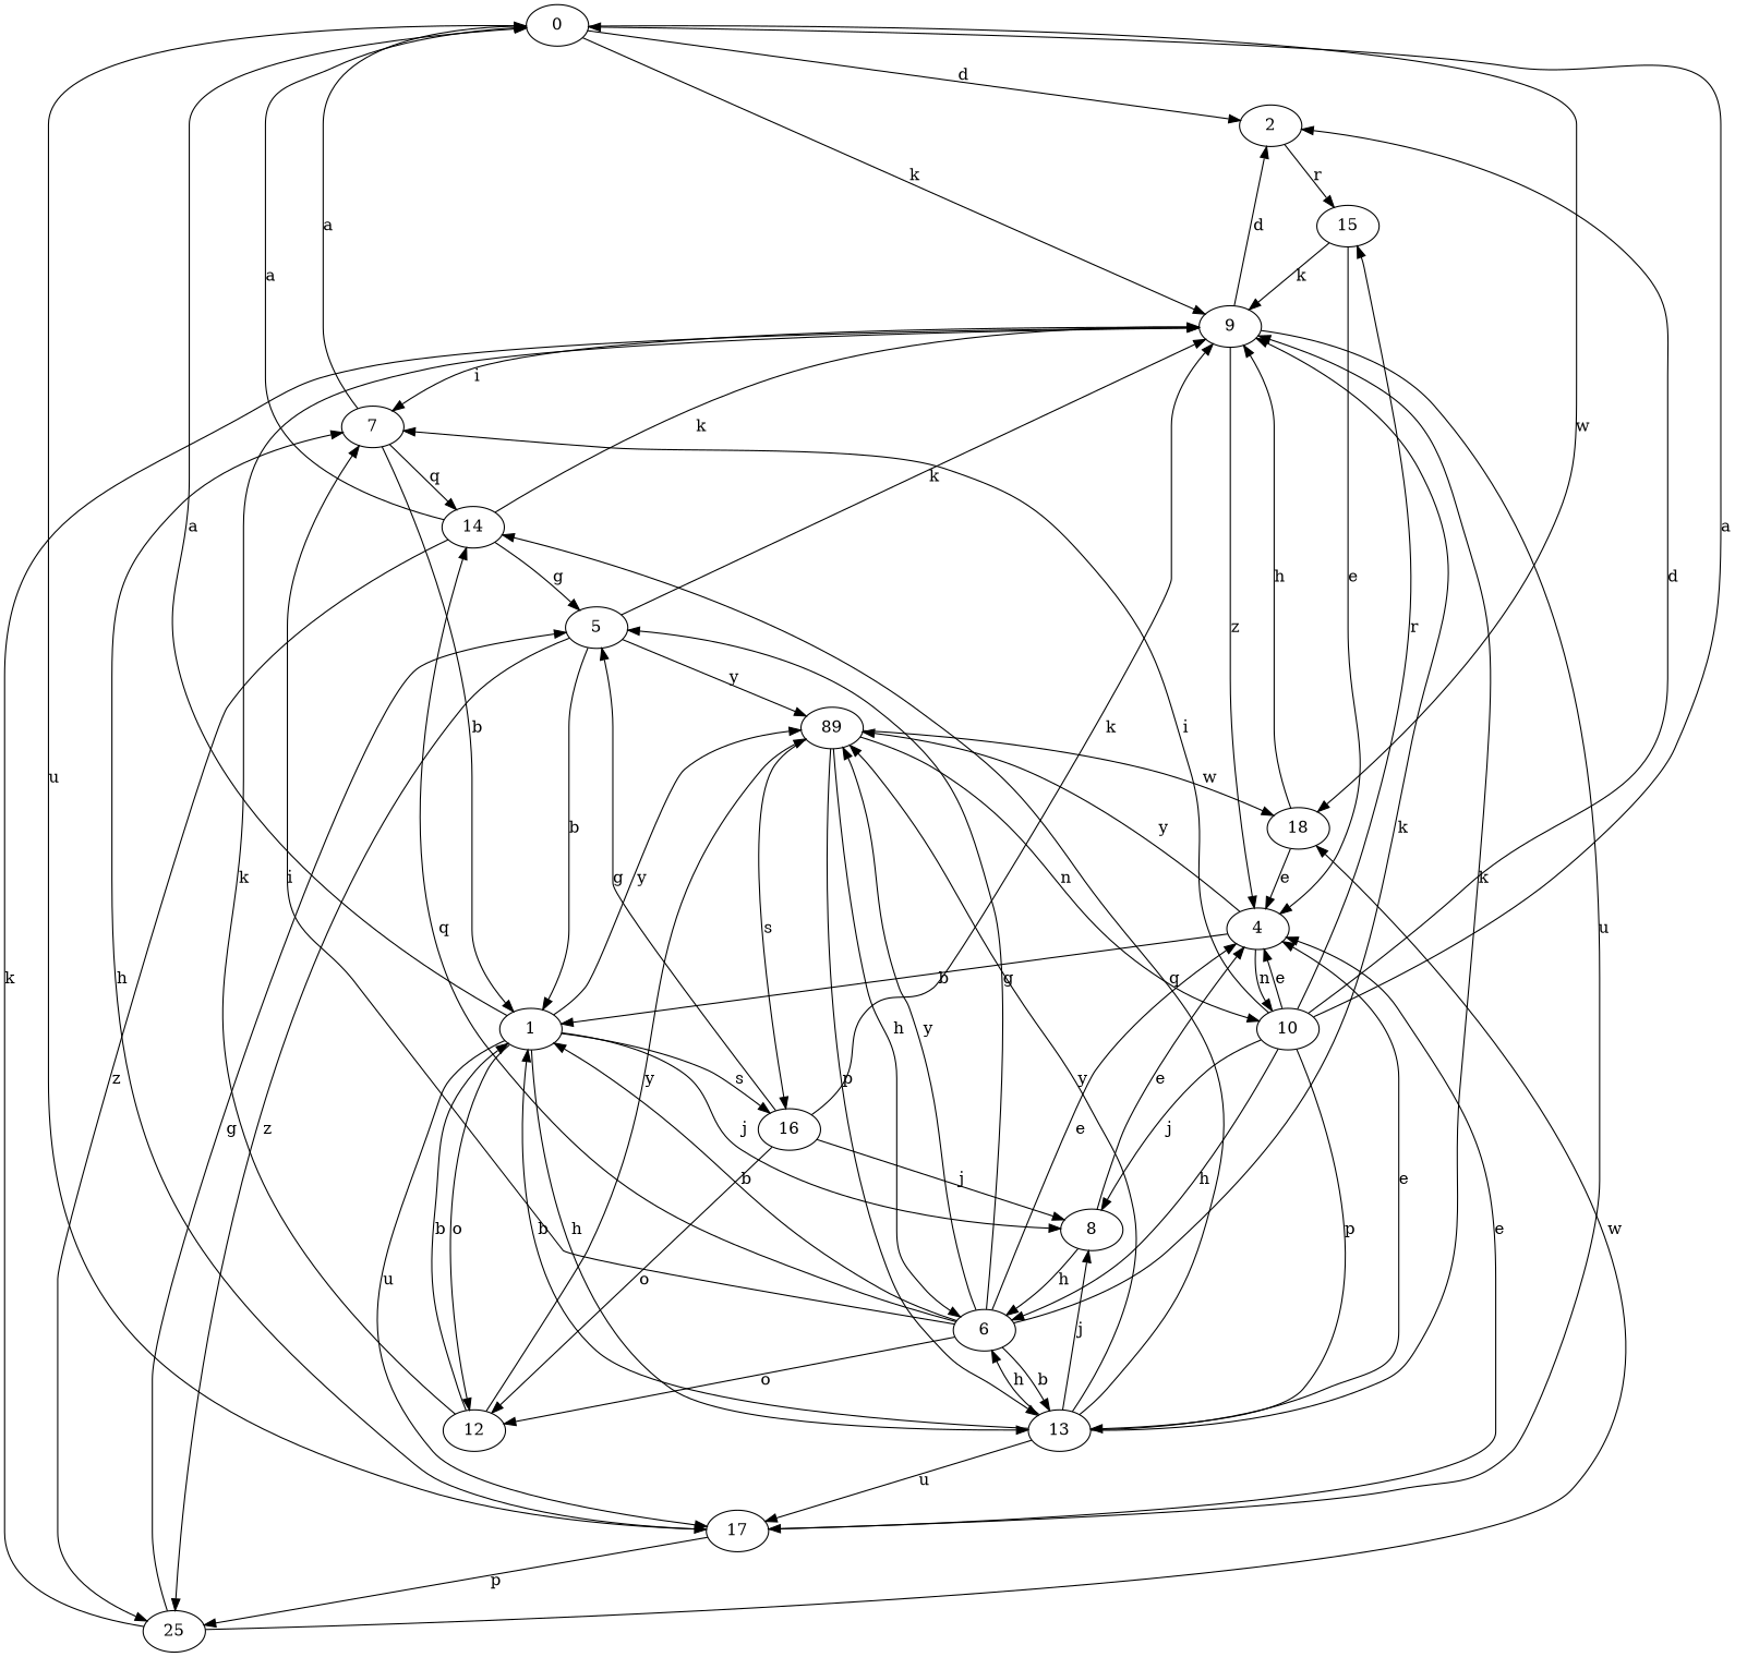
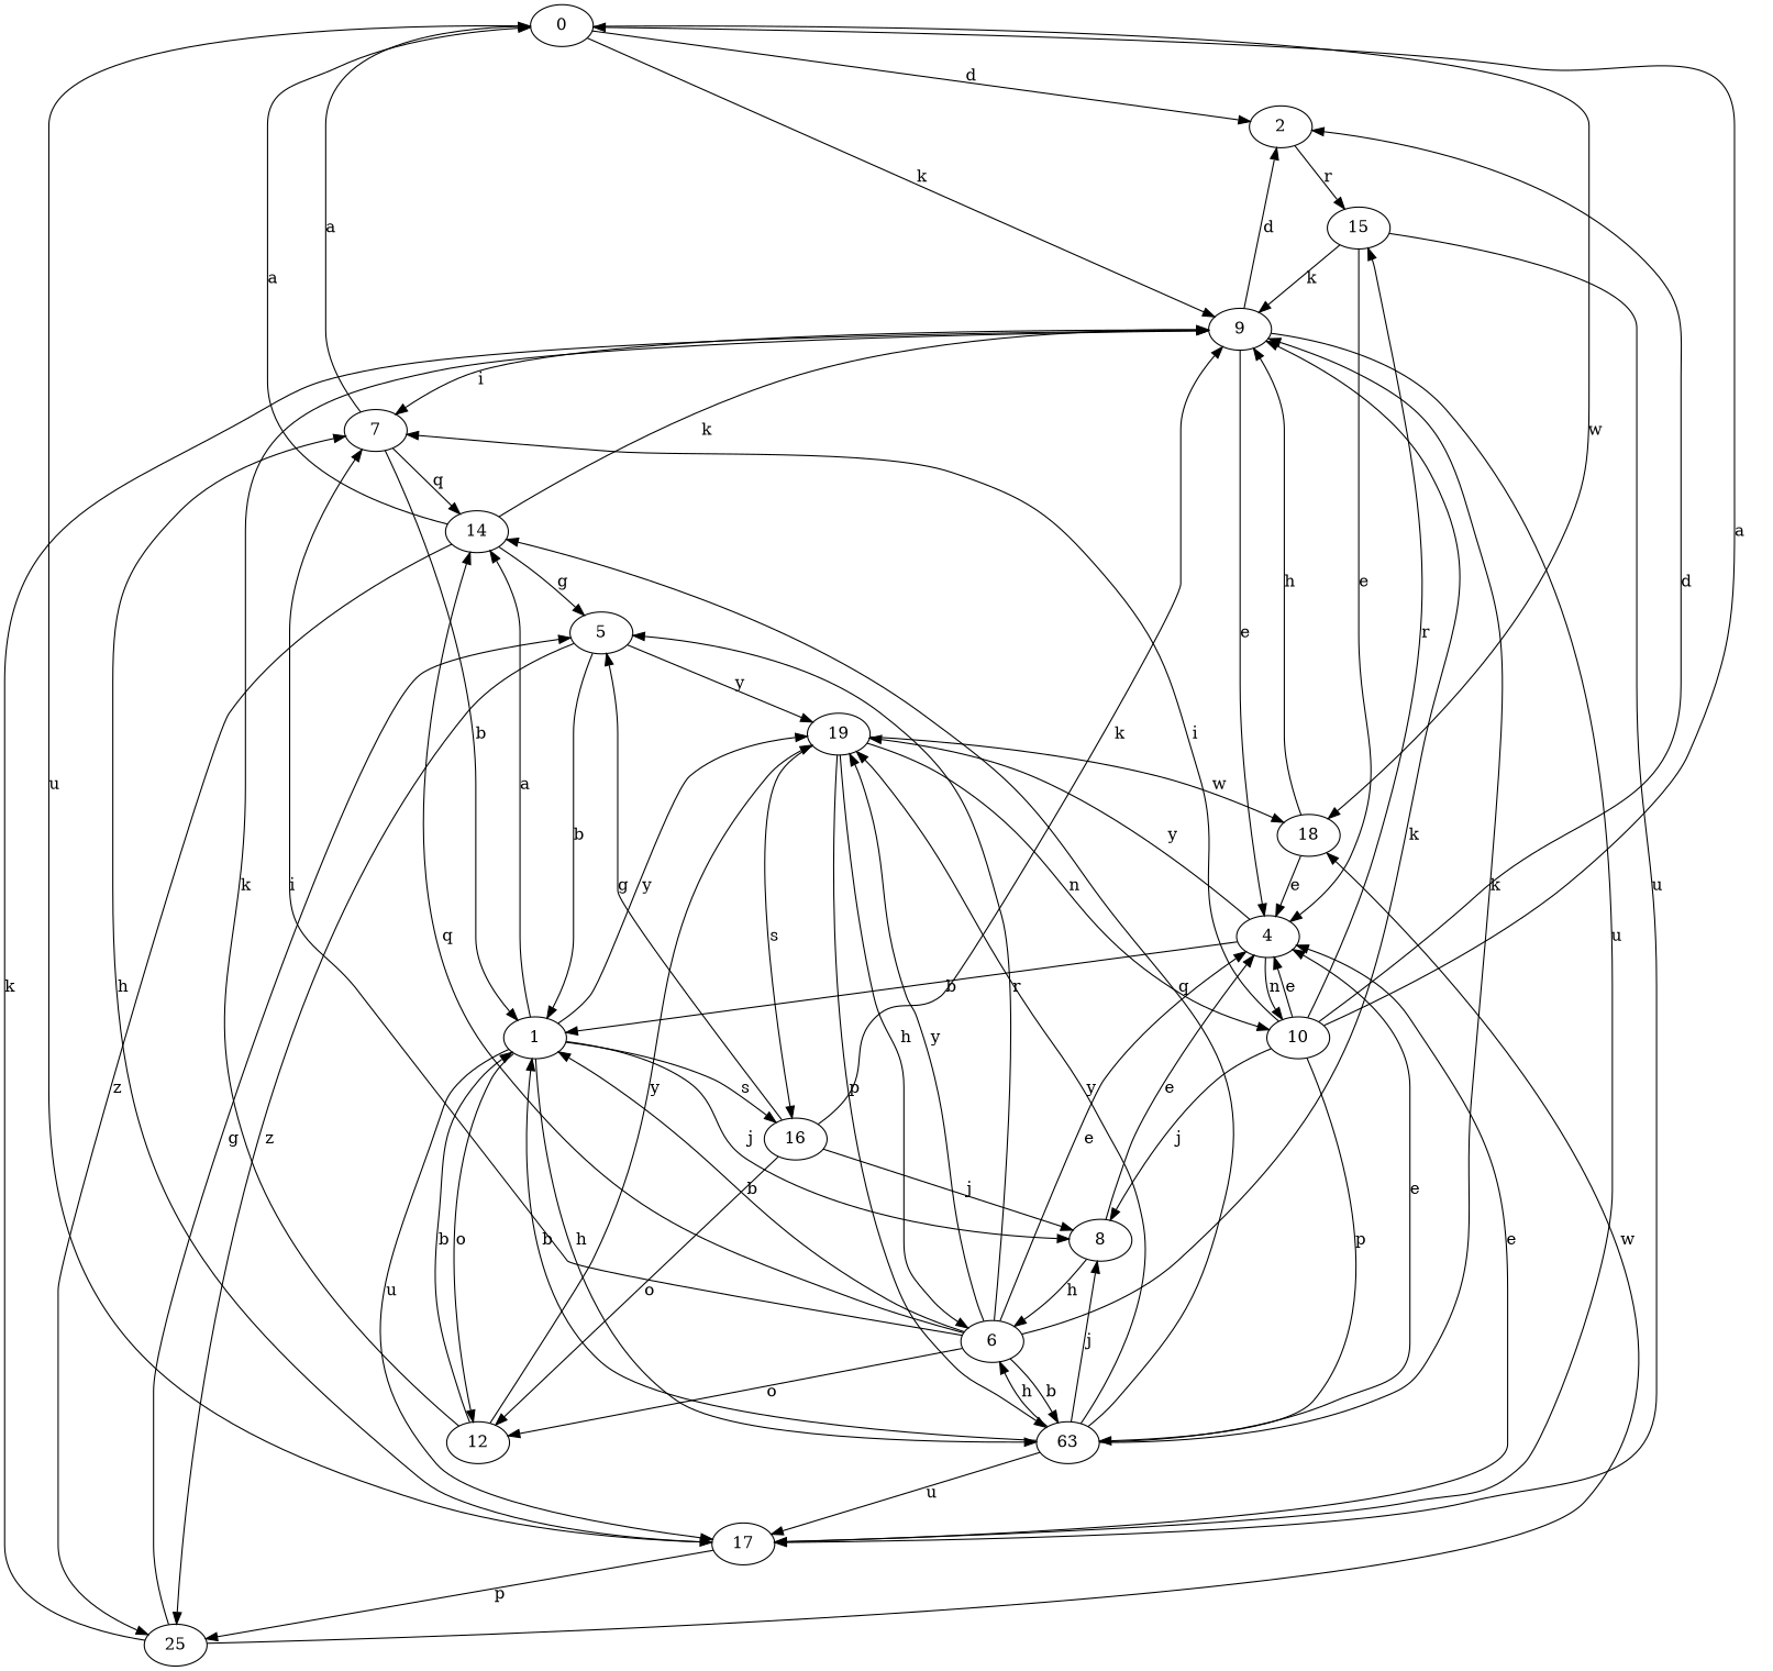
  strict digraph {
    0
    2
    9
    17
    18
    15
    4
    7
    25
    1
    8
    12
-   13
+   13 [label=63]
    16
-   19 [label=89]
+   19
    6
    14
    5
    10
    0 -> 2 [label=d]
    0 -> 9 [label=k]
    0 -> 17 [label=u]
    0 -> 18 [label=w]
    2 -> 15 [label=r]
    9 -> 2 [label=d]
    9 -> 17 [label=u]
-   9 -> 4 [label=z]
+   9 -> 4 [label=e]
    9 -> 7 [label=i]
    17 -> 4 [label=e]
    17 -> 7 [label=h]
    17 -> 25 [label=p]
    18 -> 9 [label=h]
    18 -> 4 [label=e]
    15 -> 9 [label=k]
+   15 -> 17 [label=u]
    15 -> 4 [label=e]
    4 -> 1 [label=b]
    4 -> 19 [label=y]
    4 -> 10 [label=n]
    7 -> 0 [label=a]
    7 -> 1 [label=b]
    7 -> 14 [label=q]
    25 -> 9 [label=k]
    25 -> 18 [label=w]
    25 -> 5 [label=g]
-   1 -> 0 [label=a]
+   1 -> 14 [label=a]
    1 -> 17 [label=u]
    1 -> 8 [label=j]
    1 -> 12 [label=o]
    1 -> 13 [label=h]
    1 -> 16 [label=s]
    1 -> 19 [label=y]
    8 -> 4 [label=e]
    8 -> 6 [label=h]
    12 -> 9 [label=k]
    12 -> 1 [label=b]
    12 -> 19 [label=y]
    13 -> 9 [label=k]
    13 -> 17 [label=u]
    13 -> 4 [label=e]
    13 -> 1 [label=b]
    13 -> 8 [label=j]
    13 -> 19 [label=y]
    13 -> 6 [label=h]
    13 -> 14 [label=q]
    16 -> 9 [label=k]
    16 -> 8 [label=j]
    16 -> 12 [label=o]
    16 -> 5 [label=g]
    19 -> 18 [label=w]
    19 -> 13 [label=p]
    19 -> 16 [label=s]
    19 -> 6 [label=h]
    19 -> 10 [label=n]
    6 -> 9 [label=k]
    6 -> 4 [label=e]
    6 -> 7 [label=i]
    6 -> 1 [label=b]
    6 -> 12 [label=o]
    6 -> 13 [label=b]
    6 -> 19 [label=y]
    6 -> 14 [label=q]
-   6 -> 5 [label=g]
+   6 -> 5 [label=r]
    14 -> 0 [label=a]
    14 -> 9 [label=k]
    14 -> 25 [label=z]
    14 -> 5 [label=g]
-   5 -> 9 [label=k]
    5 -> 25 [label=z]
    5 -> 1 [label=b]
    5 -> 19 [label=y]
    10 -> 0 [label=a]
    10 -> 2 [label=d]
    10 -> 15 [label=r]
    10 -> 4 [label=e]
    10 -> 7 [label=i]
    10 -> 8 [label=j]
    10 -> 13 [label=p]
-   10 -> 6 [label=h]
  }
